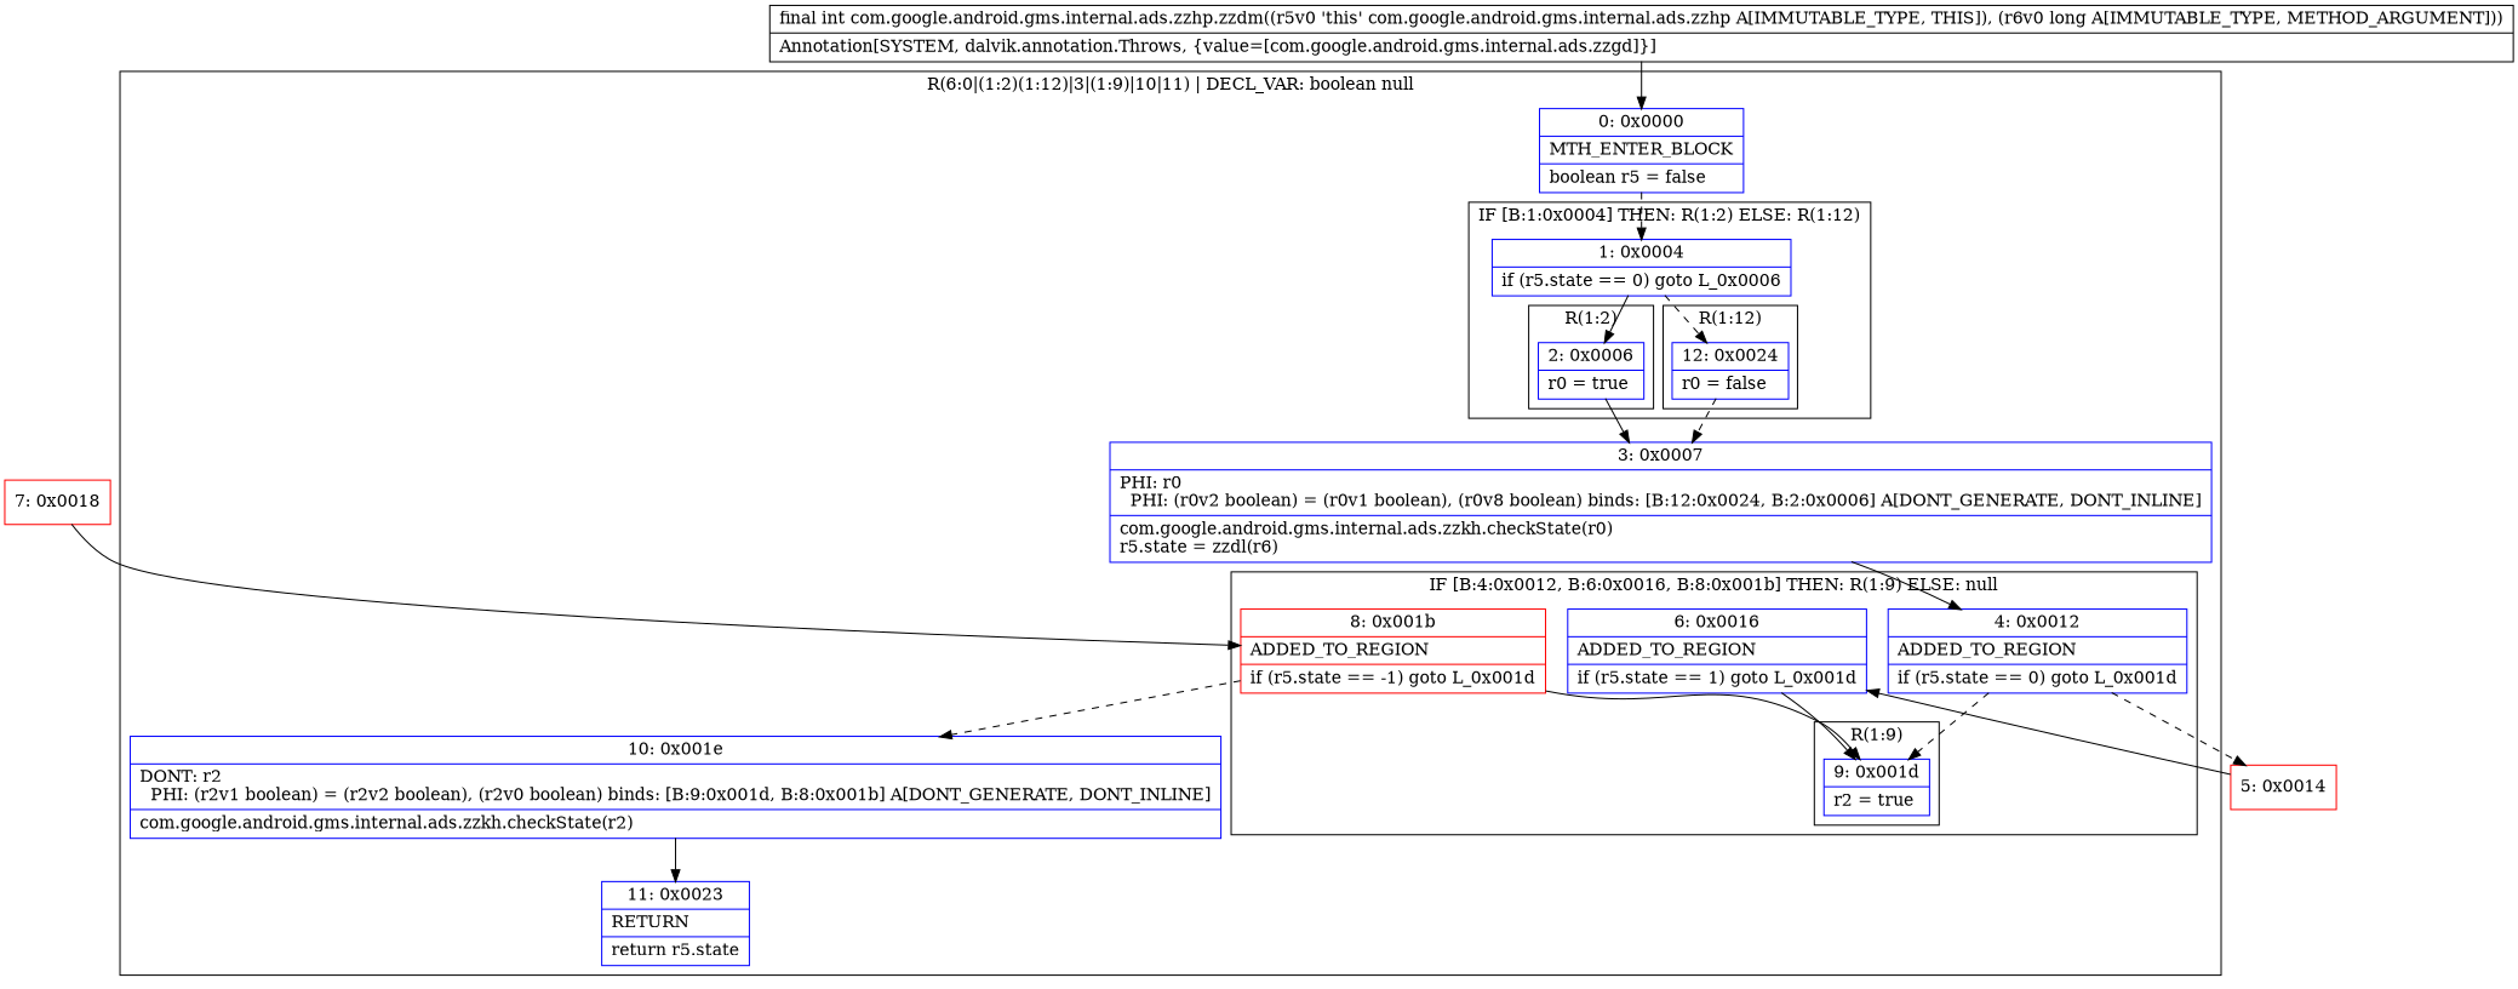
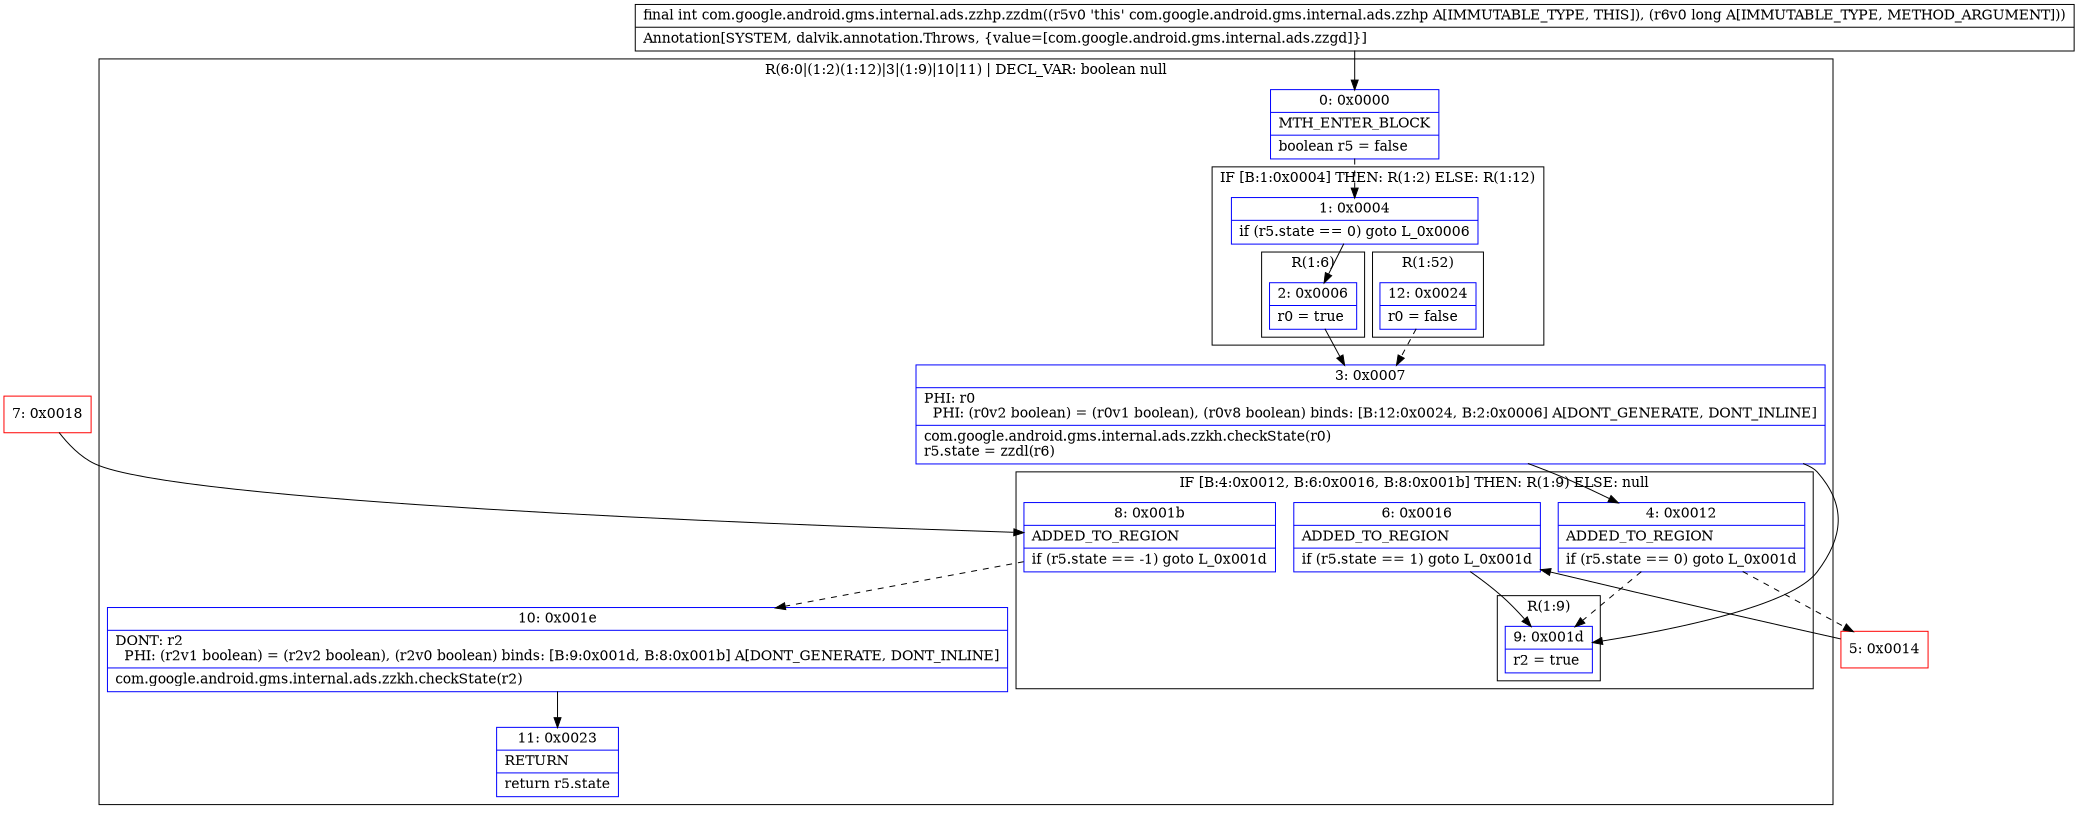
  digraph {
    node [color=blue shape=record]
    n1 [label="{2\:\ 0x0006|r0 = true\l}"]
    n2 [label="{12\:\ 0x0024|r0 = false\l}"]
    n3 [label="{1\:\ 0x0004|if (r5.state == 0) goto L_0x0006\l}"]
    n4 [label="{9\:\ 0x001d|r2 = true\l}"]
    n5 [label="{4\:\ 0x0012|ADDED_TO_REGION\l|if (r5.state == 0) goto L_0x001d\l}"]
    n6 [label="{6\:\ 0x0016|ADDED_TO_REGION\l|if (r5.state == 1) goto L_0x001d\l}"]
-   n7 [color=red label="{8\:\ 0x001b|ADDED_TO_REGION\l|if (r5.state == \-1) goto L_0x001d\l}"]
+   n7 [label="{8\:\ 0x001b|ADDED_TO_REGION\l|if (r5.state == \-1) goto L_0x001d\l}"]
    n8 [label="{0\:\ 0x0000|MTH_ENTER_BLOCK\l|boolean r5 = false\l}"]
    n9 [label="{3\:\ 0x0007|PHI: r0 \l  PHI: (r0v2 boolean) = (r0v1 boolean), (r0v8 boolean) binds: [B:12:0x0024, B:2:0x0006] A[DONT_GENERATE, DONT_INLINE]\l|com.google.android.gms.internal.ads.zzkh.checkState(r0)\lr5.state = zzdl(r6)\l}"]
    n10 [label="{10\:\ 0x001e|DONT: r2 \l  PHI: (r2v1 boolean) = (r2v2 boolean), (r2v0 boolean) binds: [B:9:0x001d, B:8:0x001b] A[DONT_GENERATE, DONT_INLINE]\l|com.google.android.gms.internal.ads.zzkh.checkState(r2)\l}"]
    n11 [label="{11\:\ 0x0023|RETURN\l|return r5.state\l}"]
    n12 [color=red label="{5\:\ 0x0014}"]
    n13 [color=red label="{7\:\ 0x0018}"]
    n14 [label="{final int com.google.android.gms.internal.ads.zzhp.zzdm((r5v0 'this' com.google.android.gms.internal.ads.zzhp A[IMMUTABLE_TYPE, THIS]), (r6v0 long A[IMMUTABLE_TYPE, METHOD_ARGUMENT]))  | Annotation[SYSTEM, dalvik.annotation.Throws, \{value=[com.google.android.gms.internal.ads.zzgd]\}]\l}" color=""]
    subgraph cluster_1 {
      label="R(6:0|(1:2)(1:12)|3|(1:9)|10|11) | DECL_VAR: boolean null\l"
      n8
      n9
      n10
      n11
      subgraph cluster_2 {
        label="IF [B:1:0x0004] THEN: R(1:2) ELSE: R(1:12)"
        n3
        subgraph cluster_3 {
-         label="R(1:2)"
+         label="R(1:6)"
          n1
        }
        subgraph cluster_4 {
-         label="R(1:12)"
+         label="R(1:52)"
          n2
        }
      }
      subgraph cluster_5 {
        label="IF [B:4:0x0012, B:6:0x0016, B:8:0x001b] THEN: R(1:9) ELSE: null"
        n5
        n6
        n7
        subgraph cluster_6 {
          label="R(1:9)"
          n4
        }
      }
    }
    n1 -> n9
    n2 -> n9 [style=dashed]
    n3 -> n1
-   n3 -> n2 [style=dashed]
    n5 -> n4 [style=dashed]
    n5 -> n12 [style=dashed]
    n6 -> n4
-   n7 -> n4
+   n9 -> n4
    n7 -> n10 [style=dashed]
    n8 -> n3 [style=dashed]
    n9 -> n5
    n10 -> n11
    n12 -> n6
    n13 -> n7
    n14 -> n8
  }
